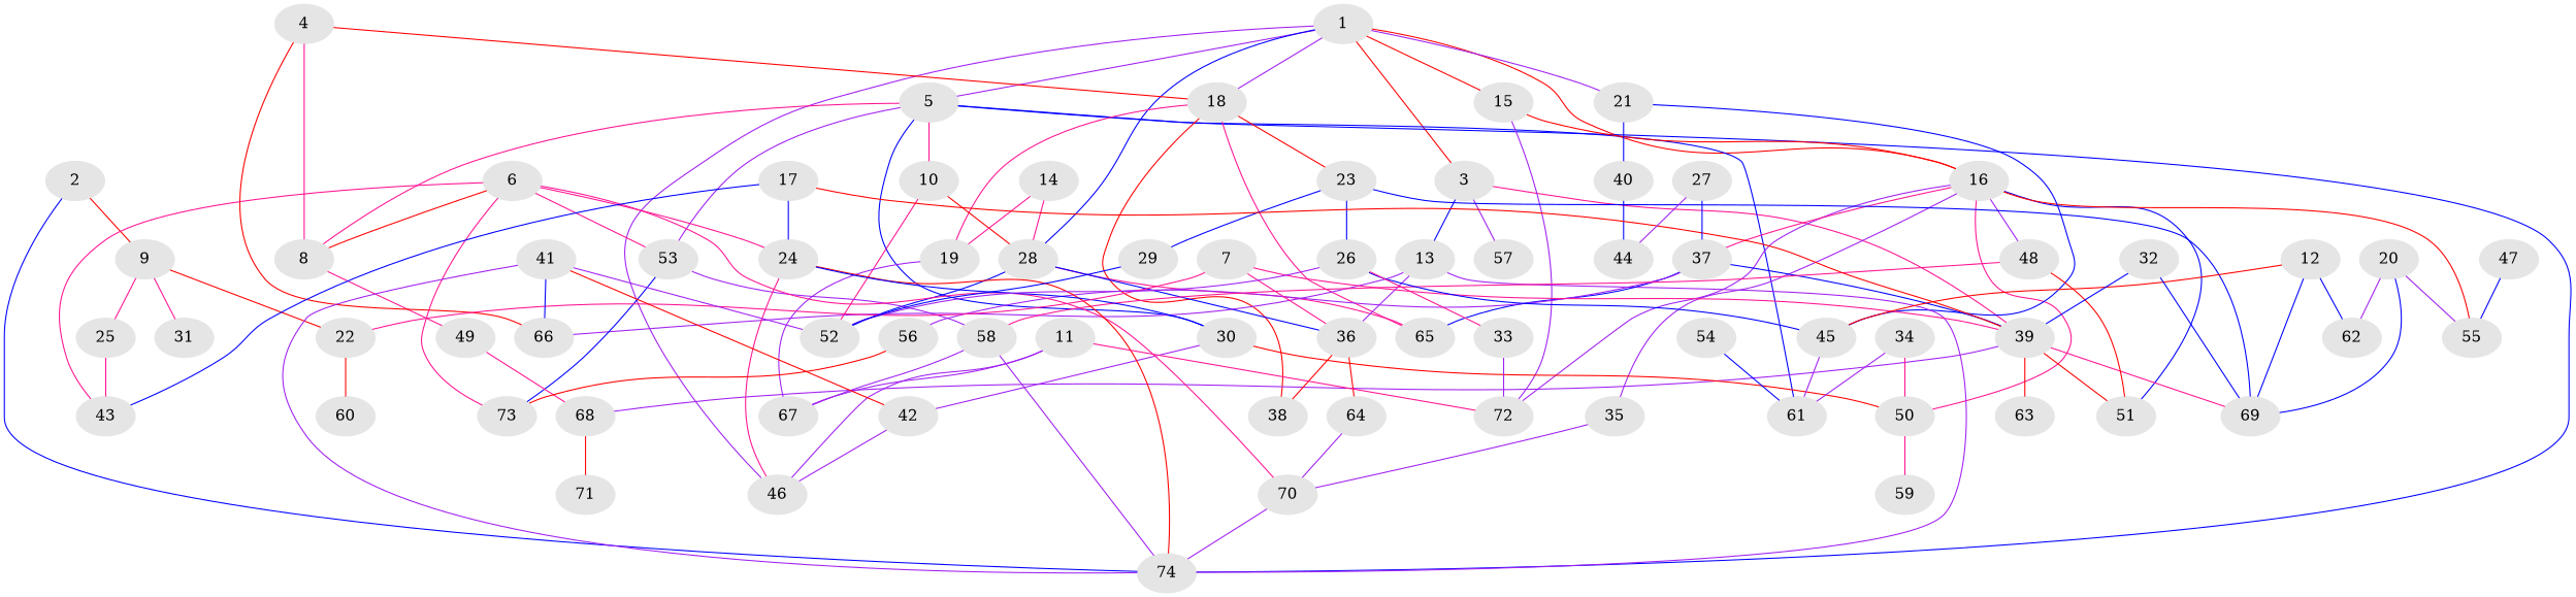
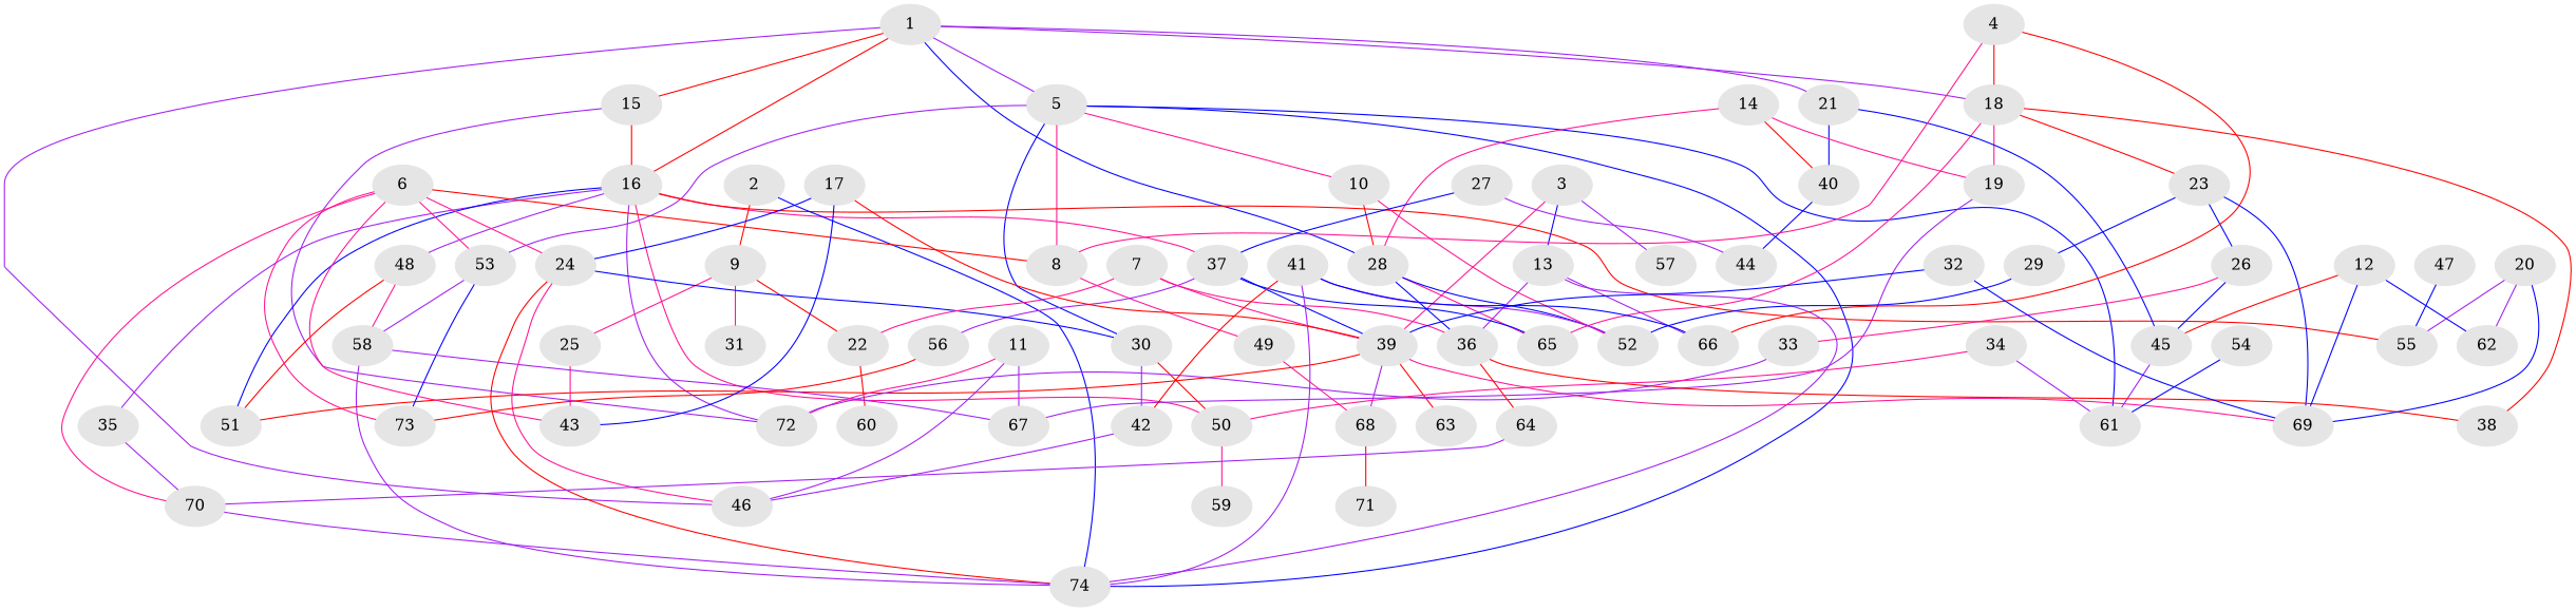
  graph {
    node [color=gray90 style=filled]
    edge [color=purple weight=1.0]
    1
    3
    5
    15
    16
    18
    21
    28
    46
    2
    9
    74
    13
    39
    57
    8
    10
    30
    53
    61
    72
    35
    37
    48
    50
    51
    55
    65
    19
    23
    38
    45
    40
    36
    52
    22
    25
    31
    66
    69
    63
    68
    4
    49
    42
    73
    58
    6
    24
    43
    70
    7
    60
    64
    11
    67
    12
    62
    14
    44
    56
    59
    17
    26
    29
    20
    33
    27
    32
    34
    71
    41
    47
    54
-   1 -- 3 [color=red]
    1 -- 5
    1 -- 15 [color=red]
    1 -- 16 [color=red]
    1 -- 18
    1 -- 21
    1 -- 28 [color=blue]
    1 -- 46
    3 -- 13 [color=blue]
    3 -- 39 [color=deeppink]
    3 -- 57
    5 -- 74 [color=blue]
    5 -- 8 [color=deeppink]
    5 -- 10 [color=deeppink]
    5 -- 30 [color=blue]
    5 -- 53
    5 -- 61 [color=blue]
    15 -- 16 [color=red]
    15 -- 72
    16 -- 72
    16 -- 35
    16 -- 37 [color=deeppink]
    16 -- 48
    16 -- 50 [color=deeppink]
    16 -- 51 [color=blue]
    16 -- 55 [color=red]
    18 -- 65 [color=deeppink]
    18 -- 19 [color=deeppink]
    18 -- 23 [color=red]
    18 -- 38 [color=red]
    21 -- 45 [color=blue]
    21 -- 40 [color=blue weight=2.0]
    28 -- 65 [color=deeppink]
    28 -- 36 [color=blue]
    28 -- 52 [color=blue]
    2 -- 9 [color=red]
    2 -- 74 [color=blue]
    9 -- 22 [color=red]
    9 -- 25 [color=deeppink]
    9 -- 31 [color=deeppink]
    13 -- 74
    13 -- 36
    13 -- 66
    39 -- 51 [color=red]
    39 -- 69 [color=deeppink]
    39 -- 63 [color=red]
    39 -- 68
    8 -- 49 [color=deeppink]
    10 -- 28 [color=red]
    10 -- 52 [color=deeppink]
    30 -- 50 [color=red]
    30 -- 42
    53 -- 73 [color=blue]
    53 -- 58
    35 -- 70
    37 -- 39 [color=blue]
    37 -- 65 [color=blue]
    37 -- 56 [weight=2.0]
    48 -- 51 [color=red]
    48 -- 58 [color=deeppink]
    50 -- 59 [color=deeppink]
    19 -- 67
    23 -- 69 [color=blue]
    23 -- 26 [color=blue]
    23 -- 29 [color=blue]
    45 -- 61
    40 -- 44 [color=blue]
    36 -- 38 [color=red]
    36 -- 64 [color=red]
    22 -- 60 [color=red]
    25 -- 43 [color=deeppink]
    68 -- 71 [color=red]
    4 -- 18 [color=red]
    4 -- 8 [color=deeppink]
    4 -- 66 [color=red]
    49 -- 68 [color=deeppink]
    42 -- 46
    58 -- 74
    58 -- 67
    6 -- 8 [color=red]
    6 -- 53 [color=deeppink]
    6 -- 73 [color=deeppink]
    6 -- 24 [color=deeppink]
    6 -- 43 [color=deeppink]
    6 -- 70 [color=deeppink]
    24 -- 46 [color=deeppink]
    24 -- 74 [color=red]
    24 -- 30 [color=blue]
    70 -- 74
    7 -- 39 [color=deeppink]
    7 -- 36 [color=deeppink]
    7 -- 22 [color=deeppink]
    64 -- 70
    11 -- 46
    11 -- 72 [color=deeppink weight=2.0]
    11 -- 67
    12 -- 45 [color=red]
    12 -- 69 [color=blue]
    12 -- 62 [color=blue]
    14 -- 28 [color=deeppink]
    14 -- 19 [color=deeppink]
+   14 -- 40 [color=red]
    56 -- 73 [color=red]
    17 -- 39 [color=red]
    17 -- 24 [color=blue]
    17 -- 43 [color=blue]
    26 -- 45 [color=blue weight=2.0]
-   26 -- 52 [weight=2.0]
    26 -- 33 [color=deeppink]
    29 -- 52 [color=blue]
    20 -- 55
    20 -- 69 [color=blue]
    20 -- 62
    33 -- 72
    27 -- 37 [color=blue]
    27 -- 44
    32 -- 39 [color=blue]
    32 -- 69 [color=blue]
    34 -- 61
    34 -- 50 [color=deeppink]
    41 -- 74
    41 -- 52
    41 -- 66 [color=blue]
    41 -- 42 [color=red]
    47 -- 55 [color=blue]
    54 -- 61 [color=blue]
  }
